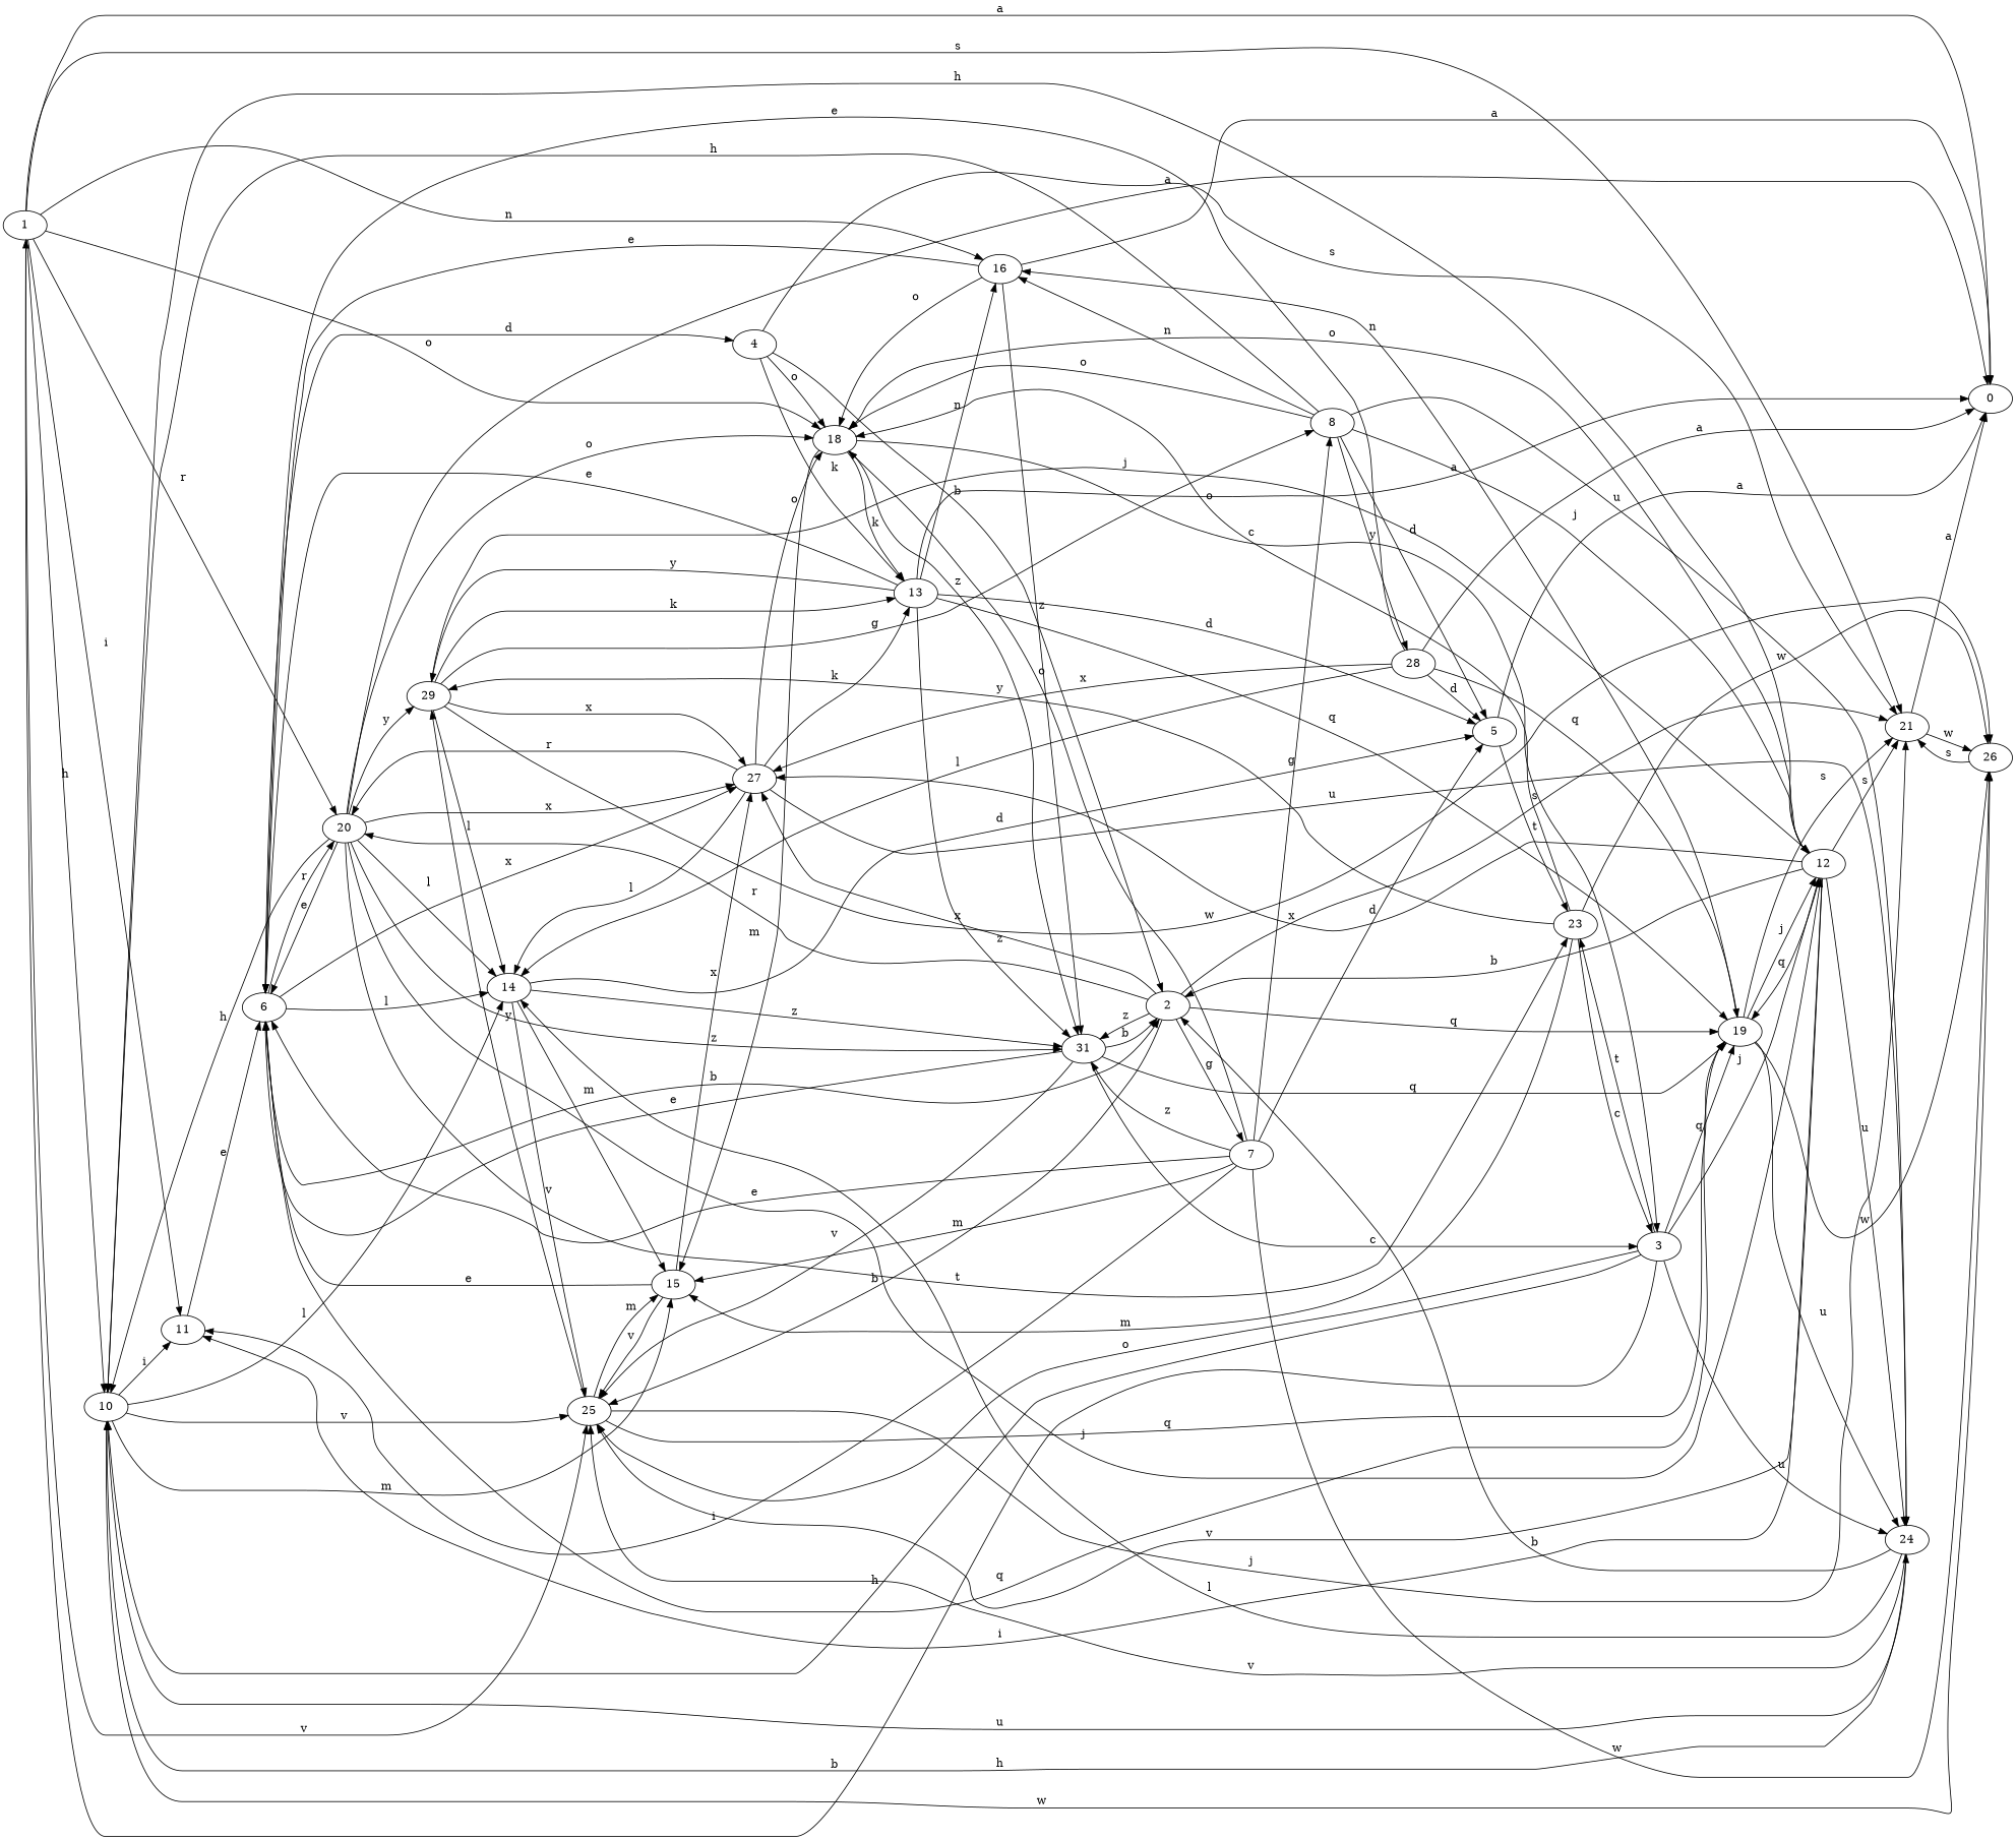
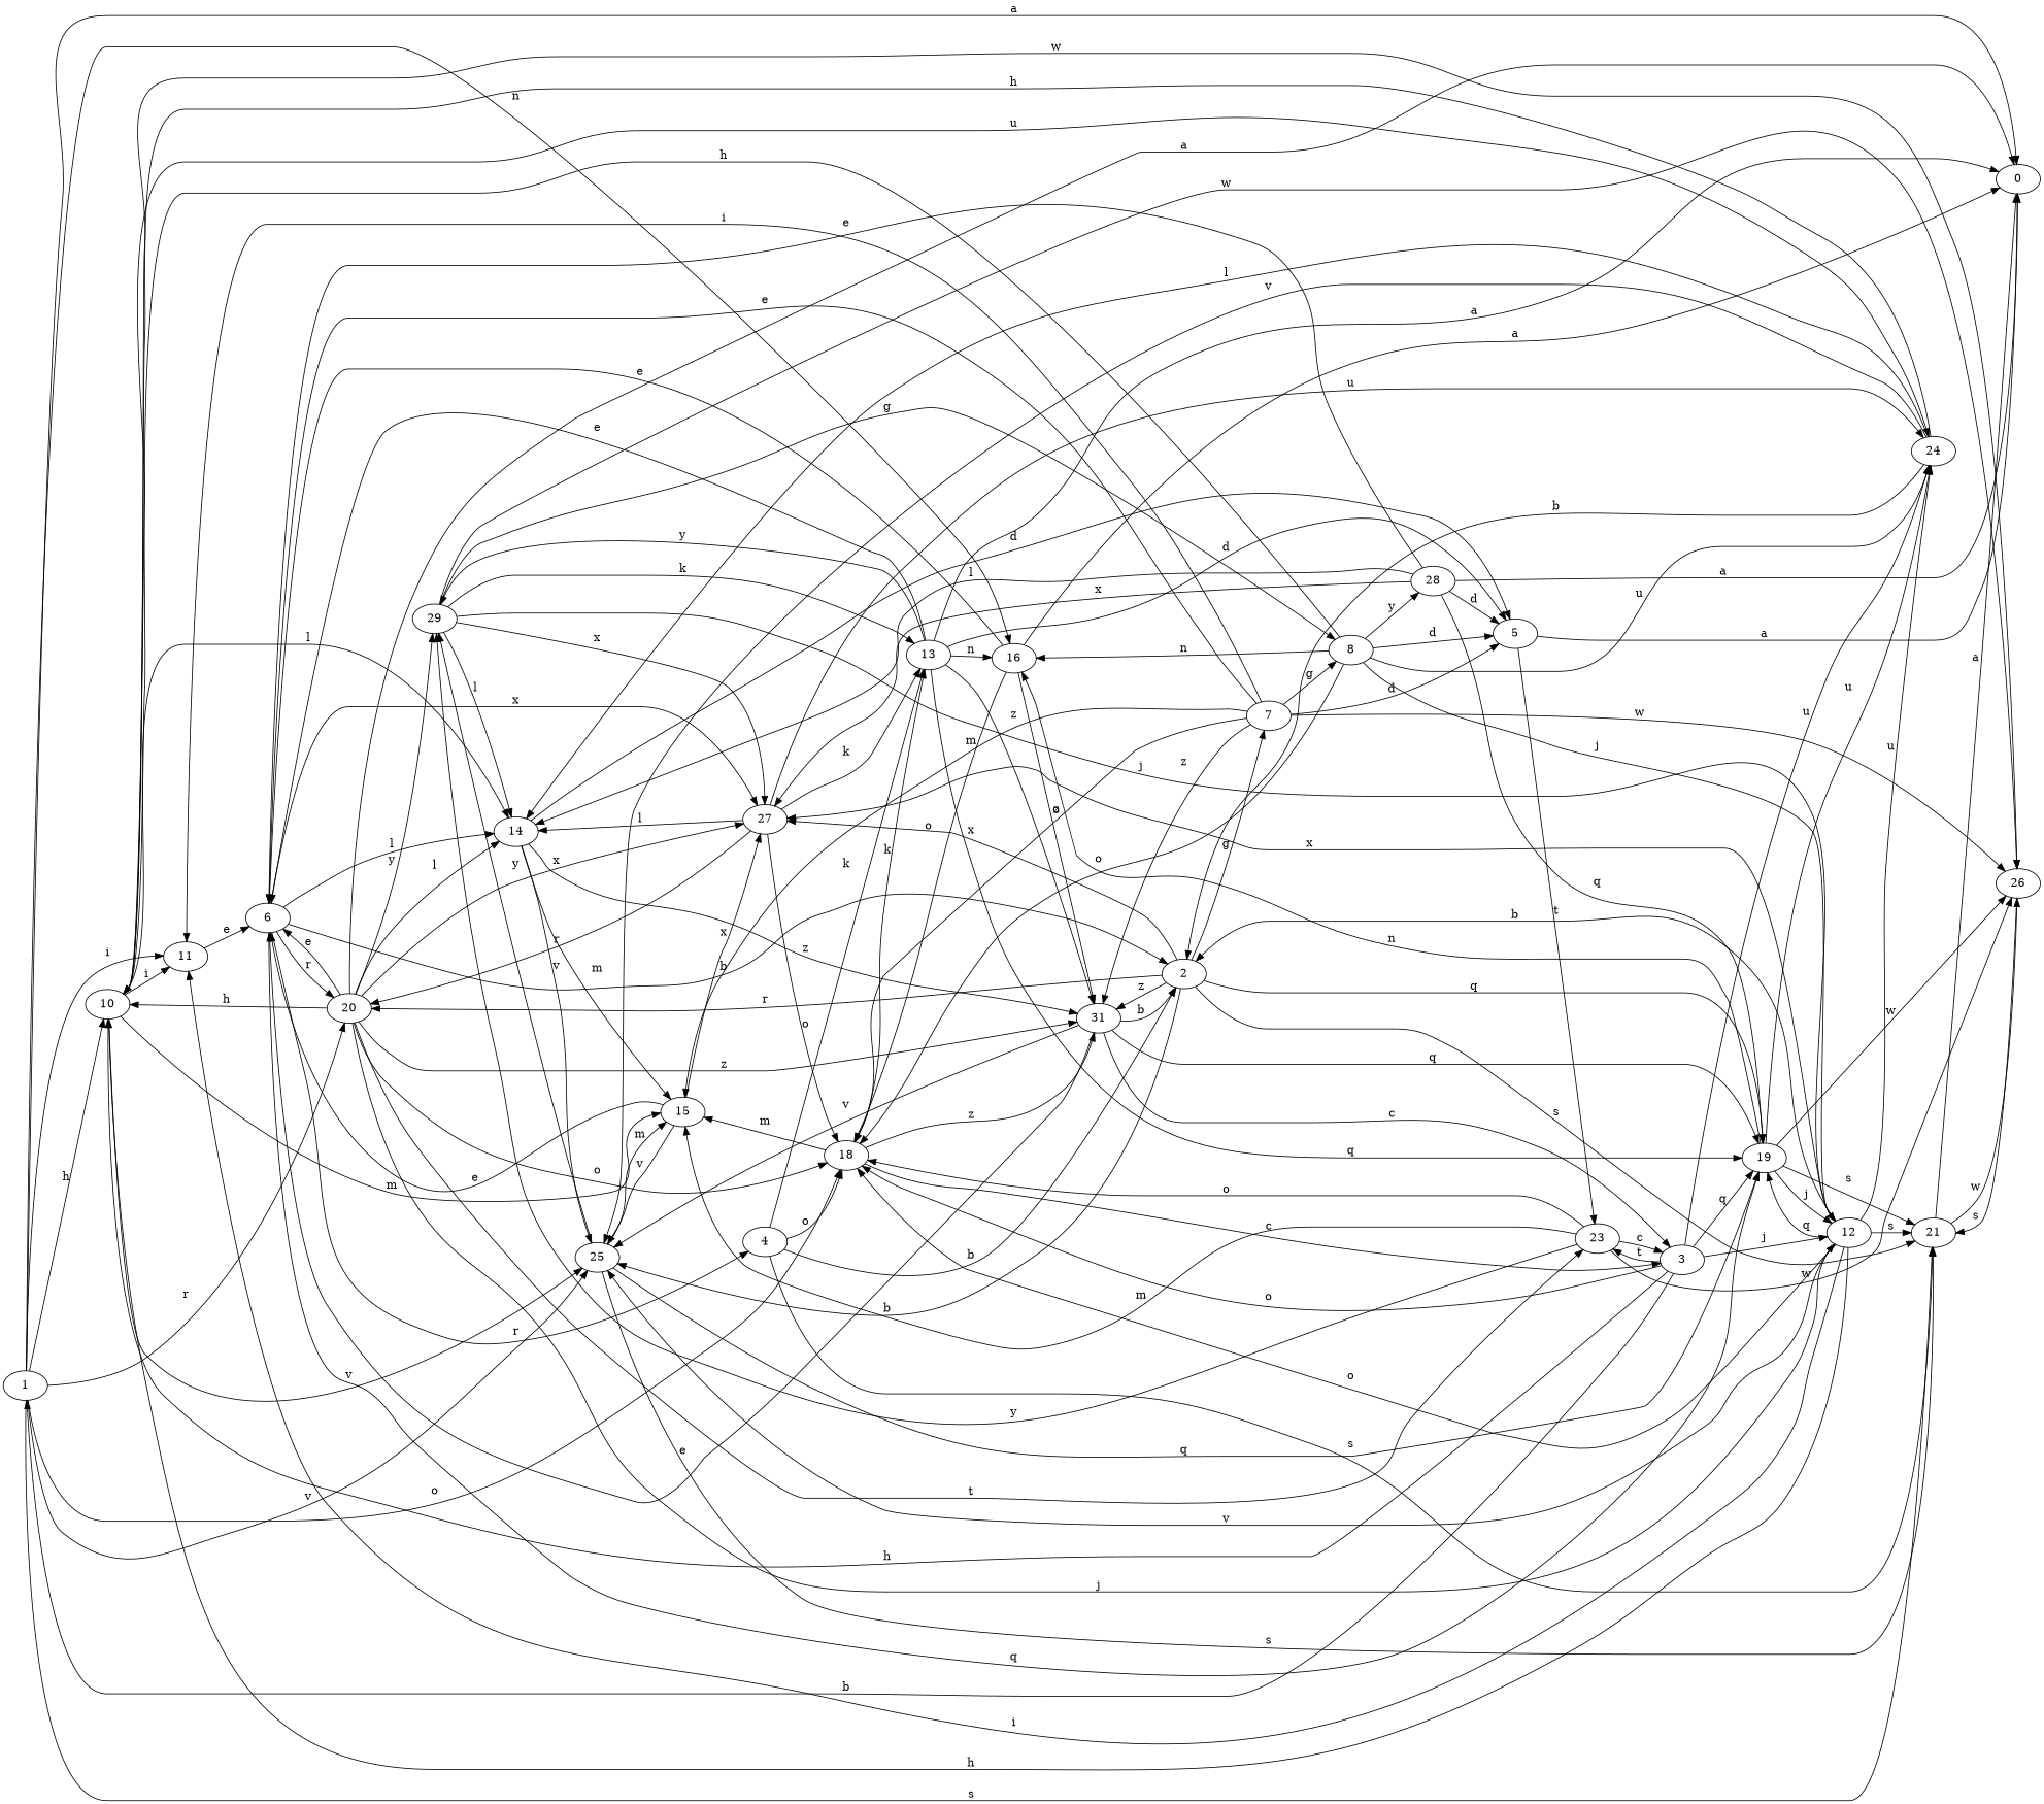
  strict digraph {
    rankdir=LR
    1
    0
    10
    11
    16
    18
    20
    21
    25
    24
    14
    15
    26
    6
    31
    3
    13
    27
    12
    23
    29
    19
    2
    7
    5
    8
    4
    28
    1 -> 0 [label=a]
    1 -> 10 [label=h]
    1 -> 11 [label=i]
    1 -> 16 [label=n]
    1 -> 18 [label=o]
    1 -> 20 [label=r]
    1 -> 21 [label=s]
    1 -> 25 [label=v]
    10 -> 11 [label=i]
    10 -> 25 [label=v]
    10 -> 24 [label=u]
    10 -> 14 [label=l]
    10 -> 15 [label=m]
    10 -> 26 [label=w]
    11 -> 6 [label=e]
    16 -> 0 [label=a]
    16 -> 18 [label=o]
    16 -> 6 [label=e]
    16 -> 31 [label=z]
    18 -> 15 [label=m]
    18 -> 31 [label=z]
    18 -> 3 [label=c]
    18 -> 13 [label=k]
    20 -> 0 [label=a]
    20 -> 10 [label=h]
    20 -> 18 [label=o]
    20 -> 14 [label=l]
    20 -> 6 [label=e]
    20 -> 31 [label=z]
    20 -> 27 [label=x]
    20 -> 12 [label=j]
    20 -> 23 [label=t]
    20 -> 29 [label=y]
    21 -> 0 [label=a]
    21 -> 26 [label=w]
-   25 -> 21 [label=j]
+   25 -> 21 [label=s]
    25 -> 15 [label=m]
    25 -> 29 [label=y]
    25 -> 19 [label=q]
    24 -> 10 [label=h]
    24 -> 25 [label=v]
    24 -> 14 [label=l]
    24 -> 2 [label=b]
    14 -> 25 [label=v]
    14 -> 15 [label=m]
    14 -> 31 [label=z]
    14 -> 5 [label=d]
    15 -> 25 [label=v]
    15 -> 6 [label=e]
    15 -> 27 [label=x]
    26 -> 21 [label=s]
    6 -> 20 [label=r]
    6 -> 14 [label=l]
    6 -> 27 [label=x]
    6 -> 19 [label=q]
    6 -> 2 [label=b]
-   6 -> 4 [label=d]
+   6 -> 4 [label=r]
    31 -> 25 [label=v]
    31 -> 6 [label=e]
    31 -> 3 [label=c]
    31 -> 19 [label=q]
    31 -> 2 [label=b]
    3 -> 1 [label=b]
    3 -> 10 [label=h]
-   3 -> 25 [label=o]
+   3 -> 18 [label=o]
    3 -> 24 [label=u]
    3 -> 12 [label=j]
    3 -> 23 [label=t]
    3 -> 19 [label=q]
    13 -> 0 [label=a]
    13 -> 16 [label=n]
    13 -> 6 [label=e]
    13 -> 31 [label=z]
    13 -> 29 [label=y]
    13 -> 19 [label=q]
    13 -> 5 [label=d]
    27 -> 18 [label=o]
    27 -> 20 [label=r]
    27 -> 24 [label=u]
    27 -> 14 [label=l]
    27 -> 13 [label=k]
    12 -> 10 [label=h]
    12 -> 11 [label=i]
    12 -> 18 [label=o]
    12 -> 21 [label=s]
    12 -> 25 [label=v]
    12 -> 24 [label=u]
    12 -> 27 [label=x]
    12 -> 19 [label=q]
    12 -> 2 [label=b]
    23 -> 18 [label=o]
    23 -> 15 [label=m]
    23 -> 26 [label=w]
    23 -> 3 [label=c]
    23 -> 29 [label=y]
    29 -> 14 [label=l]
    29 -> 26 [label=w]
    29 -> 13 [label=k]
    29 -> 27 [label=x]
    29 -> 12 [label=j]
    29 -> 8 [label=g]
    19 -> 16 [label=n]
    19 -> 21 [label=s]
    19 -> 24 [label=u]
    19 -> 26 [label=w]
    19 -> 12 [label=j]
    2 -> 20 [label=r]
    2 -> 21 [label=s]
    2 -> 25 [label=b]
    2 -> 31 [label=z]
    2 -> 27 [label=x]
    2 -> 19 [label=q]
    2 -> 7 [label=g]
    7 -> 11 [label=i]
    7 -> 18 [label=o]
    7 -> 15 [label=m]
    7 -> 26 [label=w]
    7 -> 6 [label=e]
    7 -> 31 [label=z]
    7 -> 5 [label=d]
    7 -> 8 [label=g]
    5 -> 0 [label=a]
    5 -> 23 [label=t]
    8 -> 10 [label=h]
    8 -> 16 [label=n]
    8 -> 18 [label=o]
    8 -> 24 [label=u]
    8 -> 12 [label=j]
    8 -> 5 [label=d]
    8 -> 28 [label=y]
    4 -> 18 [label=o]
    4 -> 21 [label=s]
    4 -> 13 [label=k]
    4 -> 2 [label=b]
    28 -> 0 [label=a]
    28 -> 14 [label=l]
    28 -> 6 [label=e]
    28 -> 27 [label=x]
    28 -> 19 [label=q]
    28 -> 5 [label=d]
  }
